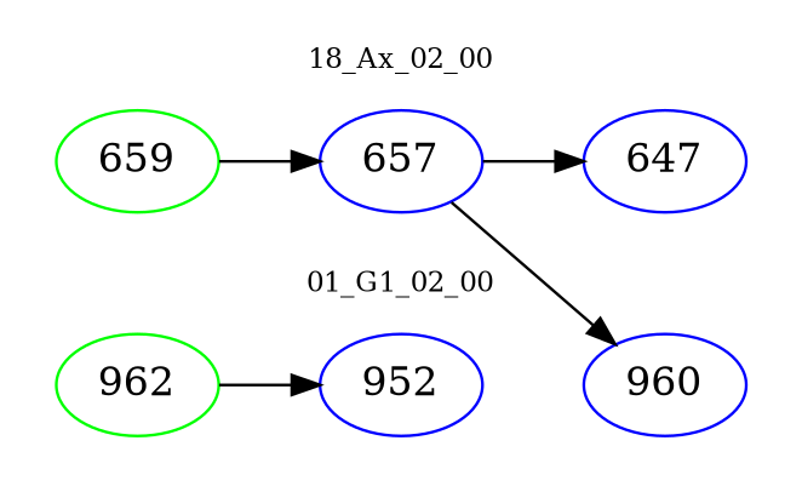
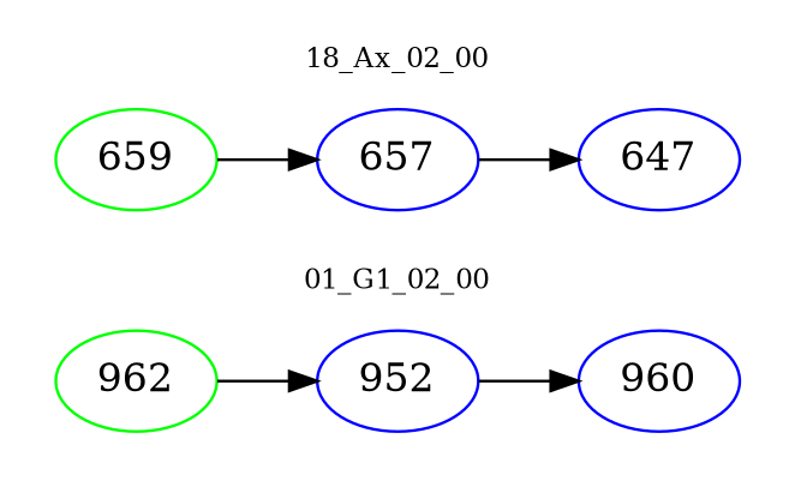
  digraph {
    rankdir=LR
    node [color=blue]
    edge [color=black]
    n1 [color=green label=659]
    n2 [label=657]
    n3 [label=647]
    n4 [color=green label=962]
    n5 [label=952]
    n6 [label=960]
    subgraph cluster_1 {
      color=white
      fontsize=10
      label="18_Ax_02_00"
      n1
      n2
      n3
    }
    subgraph cluster_2 {
      color=white
      fontsize=10
      label="01_G1_02_00"
      n4
      n5
      n6
    }
    n1 -> n2
    n2 -> n3
    n4 -> n5
-   n2 -> n6
+   n5 -> n6
  }
